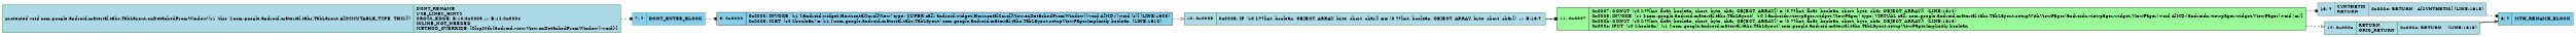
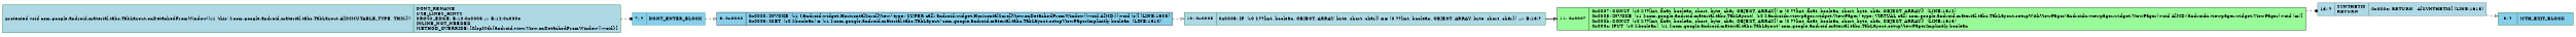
  digraph {
    rankdir=LR
    node [color=darkgreen fillcolor=lightblue shape=record style=filled]
    edge [arrowhead=onormal style=dashed]
    n1 [color=teal fillcolor=skyblue label="{7\:\ ?|DONT_ENTER_BLOCK\l}"]
    n2 [color=black fillcolor=skyblue label="{9\:\ 0x0000|0x0000: INVOKE  (r1 I:android.widget.HorizontalScrollView) type: SUPER call: android.widget.HorizontalScrollView.onDetachedFromWindow():void A[MD:():void (s)] (LINE:1608)\l0x0003: IGET  (r0 I:boolean) = (r1 I:com.google.android.material.tabs.TabLayout) com.google.android.material.tabs.TabLayout.setupViewPagerImplicitly boolean  (LINE:1610)\l}"]
    n3 [label="{10\:\ 0x0005|0x0005: IF  (r0 I:??[int, boolean, OBJECT, ARRAY, byte, short, char]) == (0 ??[int, boolean, OBJECT, ARRAY, byte, short, char])  \-\> B:13:? \l}"]
    n4 [color=black fillcolor=palegreen label="{11\:\ 0x0007|0x0007: CONST  (r0 I:??[int, float, boolean, short, byte, char, OBJECT, ARRAY]) = (0 ??[int, float, boolean, short, byte, char, OBJECT, ARRAY])  (LINE:1612)\l0x0008: INVOKE  (r1 I:com.google.android.material.tabs.TabLayout), (r0 I:androidx.viewpager.widget.ViewPager) type: VIRTUAL call: com.google.android.material.tabs.TabLayout.setupWithViewPager(androidx.viewpager.widget.ViewPager):void A[MD:(androidx.viewpager.widget.ViewPager):void (m)]\l0x000b: CONST  (r0 I:??[int, float, boolean, short, byte, char, OBJECT, ARRAY]) = (0 ??[int, float, boolean, short, byte, char, OBJECT, ARRAY])  (LINE:1613)\l0x000c: IPUT  (r0 I:boolean), (r1 I:com.google.android.material.tabs.TabLayout) com.google.android.material.tabs.TabLayout.setupViewPagerImplicitly boolean \l}"]
    n5 [color=gray40 label="{13\:\ ?|SYNTHETIC\lRETURN\l|0x000e: RETURN   A[SYNTHETIC] (LINE:1615)\l}"]
-   n6 [label="{12\:\ 0x000e|RETURN\lORIG_RETURN\l|0x000e: RETURN    (LINE:1615)\l}"]
-   n7 [fillcolor=skyblue label="{8\:\ ?|MTH_RENAME_BLOCK\l}"]
+   n7 [fillcolor=skyblue label="{8\:\ ?|MTH_EXIT_BLOCK\l}"]
    n8 [label="{protected void com.google.android.material.tabs.TabLayout.onDetachedFromWindow((r1 'this' I:com.google.android.material.tabs.TabLayout A[IMMUTABLE_TYPE, THIS]))  | DONT_RENAME\lUSE_LINES_HINTS\lCROSS_EDGE: B:10:0x0005 \-\> B:12:0x000e\lINLINE_NOT_NEEDED\lMETHOD_OVERRIDE: [ClspMth\{android.view.View.onDetachedFromWindow():void\}]\l}"]
-   n1 -> n2 [arrowhead=dot]
+   n1 -> n2
    n2 -> n3
-   n3 -> n4 [arrowhead=dot style=bold]
+   n3 -> n4 [style=bold]
    n4 -> n5 [arrowhead=dot]
-   n4 -> n6
-   n5 -> n7 [arrowhead=dot]
-   n6 -> n7 [style=bold]
+   n5 -> n7
    n8 -> n1 [arrowhead=dot]
  }
